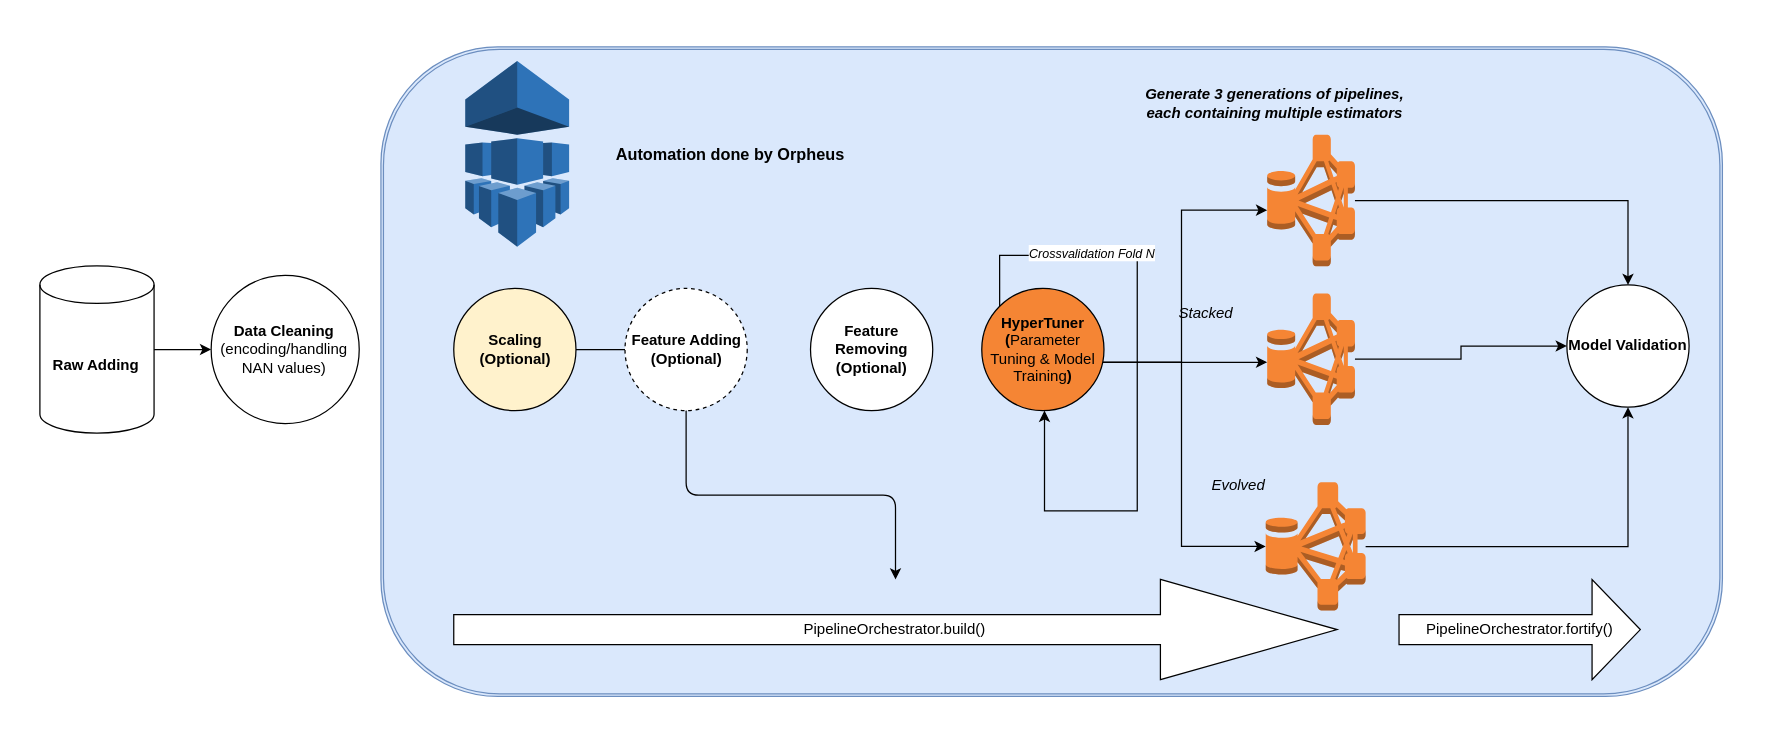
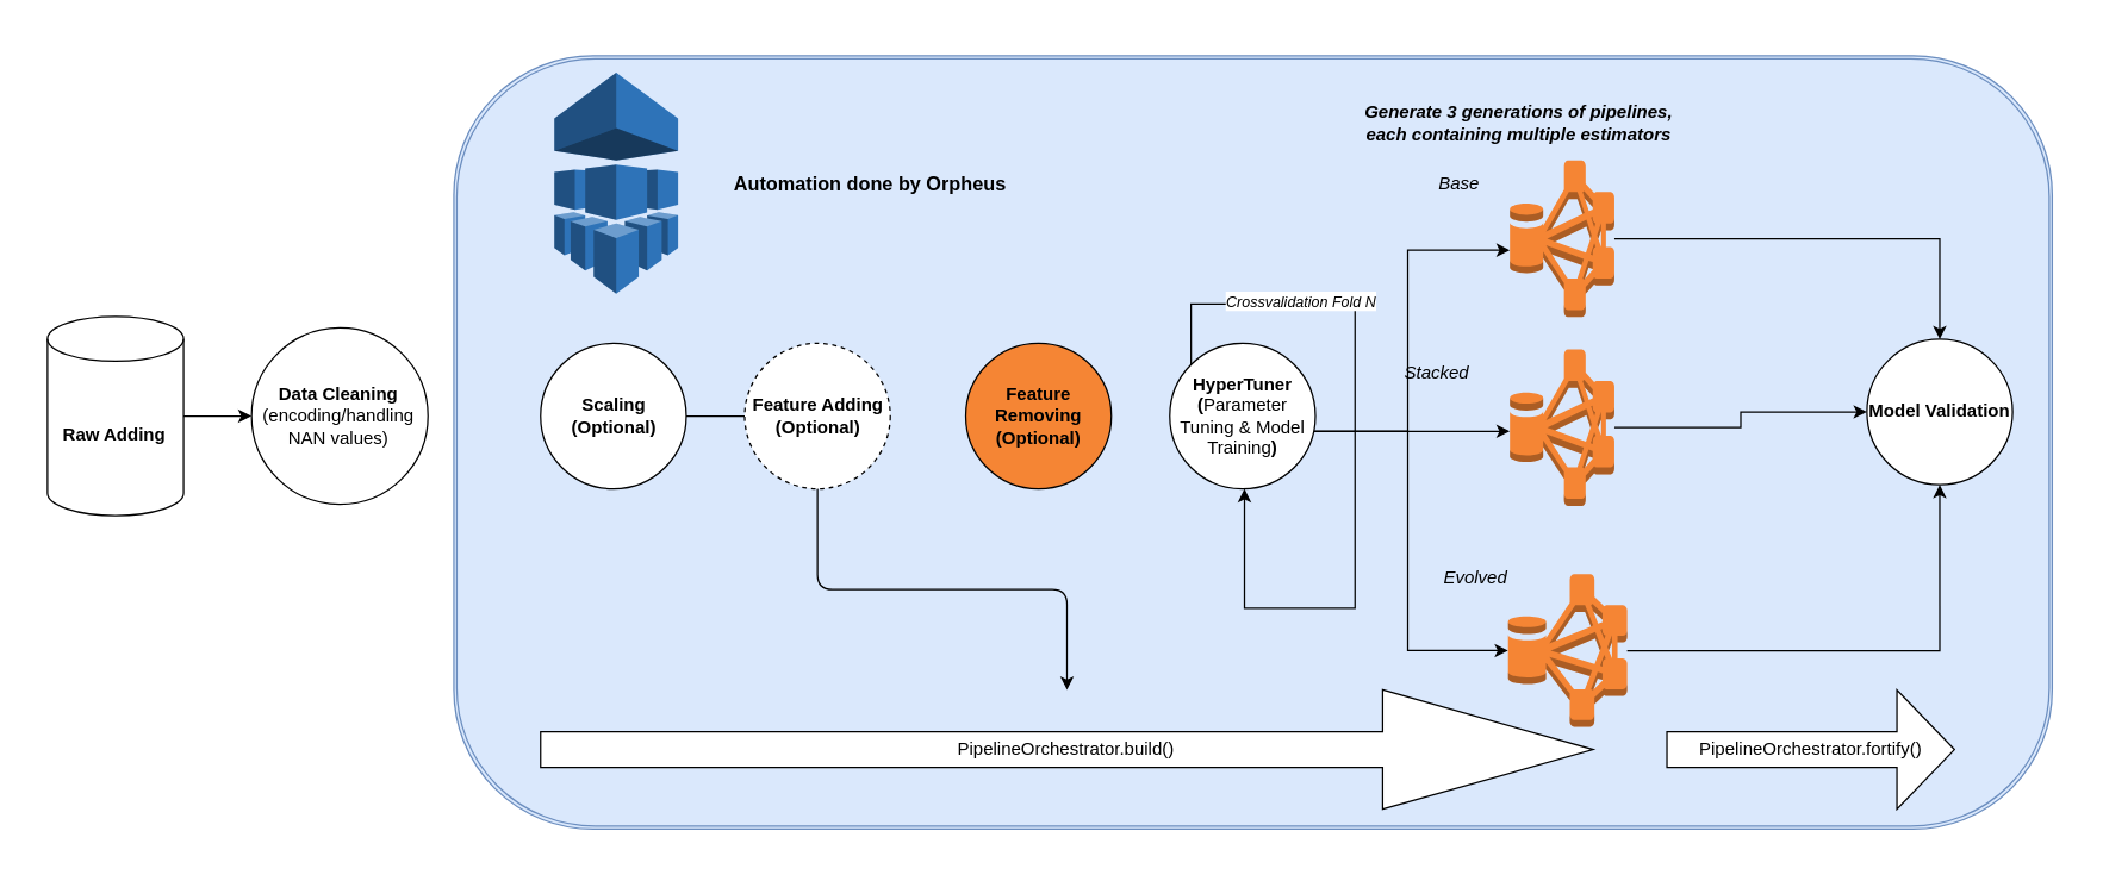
  <mxCell id="0" />
  <mxCell id="1" parent="0" />
  <mxCell id="2" value="" style="group;imageAspect=1;" parent="1" vertex="1" connectable="0"><mxGeometry x="20" y="20" width="1370" height="550" as="geometry" /></mxCell>
  <mxCell id="3" value="&lt;b&gt;Raw Adding&lt;/b&gt;" style="shape=cylinder3;whiteSpace=wrap;html=1;boundedLbl=1;backgroundOutline=1;size=15;rounded=1;" parent="2" vertex="1"><mxGeometry x="11.417" y="192.277" width="91.333" height="133.681" as="geometry" /></mxCell>
  <mxCell id="4" style="edgeStyle=orthogonalEdgeStyle;rounded=1;orthogonalLoop=1;jettySize=auto;html=1;" parent="2" source="3" target="33" edge="1"><mxGeometry relative="1" as="geometry" /></mxCell>
  <mxCell id="5" value="" style="group" parent="2" vertex="1" connectable="0"><mxGeometry x="192.918" y="15.278" width="1177.082" height="534.722" as="geometry" /></mxCell>
  <mxCell id="6" value="" style="shape=ext;double=1;rounded=1;whiteSpace=wrap;html=1;glass=0;backgroundOutline=0;metaEdit=0;noLabel=0;fillColor=#dae8fc;strokeColor=#6c8ebf;gradientColor=none;verticalAlign=bottom;arcSize=18;align=center;labelPosition=center;verticalLabelPosition=top;movable=1;resizable=1;rotatable=1;deletable=1;editable=1;locked=0;connectable=1;" parent="5" vertex="1"><mxGeometry x="91.333" y="1.698" width="1073.167" height="519.656" as="geometry" /></mxCell>
- <mxCell id="7" value="&lt;b&gt;Scaling&lt;br&gt;(Optional)&lt;br&gt;&lt;/b&gt;" style="ellipse;whiteSpace=wrap;html=1;aspect=fixed;rounded=1;fillColor=#fff2cc;" parent="5" vertex="1"><mxGeometry x="149.584" y="194.949" width="97.778" height="97.778" as="geometry" /></mxCell>
+ <mxCell id="7" value="&lt;b&gt;Scaling&lt;br&gt;(Optional)&lt;br&gt;&lt;/b&gt;" style="ellipse;whiteSpace=wrap;html=1;aspect=fixed;rounded=1;" parent="5" vertex="1"><mxGeometry x="149.584" y="194.949" width="97.778" height="97.778" as="geometry" /></mxCell>
  <mxCell id="8" value="&lt;b&gt;Feature Adding&lt;br&gt;(Optional)&lt;br&gt;&lt;/b&gt;" style="ellipse;whiteSpace=wrap;html=1;aspect=fixed;rounded=1;dashed=1;" parent="5" vertex="1"><mxGeometry x="286.586" y="194.949" width="97.778" height="97.778" as="geometry" /></mxCell>
  <mxCell id="9" value="" style="edgeStyle=orthogonalEdgeStyle;rounded=1;orthogonalLoop=1;jettySize=auto;html=1;endArrow=none;" parent="5" source="7" target="8" edge="1"><mxGeometry relative="1" as="geometry" /></mxCell>
- <mxCell id="10" value="&lt;b&gt;Feature Removing&lt;br&gt;(Optional)&lt;br&gt;&lt;/b&gt;" style="ellipse;whiteSpace=wrap;html=1;aspect=fixed;rounded=1;" parent="5" vertex="1"><mxGeometry x="434.997" y="194.949" width="97.778" height="97.778" as="geometry" /></mxCell>
+ <mxCell id="10" value="&lt;b&gt;Feature Removing&lt;br&gt;(Optional)&lt;br&gt;&lt;/b&gt;" style="ellipse;whiteSpace=wrap;html=1;aspect=fixed;rounded=1;fillColor=#f58534;" parent="5" vertex="1"><mxGeometry x="434.997" y="194.949" width="97.778" height="97.778" as="geometry" /></mxCell>
  <mxCell id="11" style="edgeStyle=orthogonalEdgeStyle;rounded=1;orthogonalLoop=1;jettySize=auto;html=1;" parent="5" source="8" target="21" edge="1"><mxGeometry relative="1" as="geometry" /></mxCell>
  <mxCell id="12" style="edgeStyle=orthogonalEdgeStyle;rounded=0;orthogonalLoop=1;jettySize=auto;html=1;" parent="5" source="15" target="26" edge="1"><mxGeometry relative="1" as="geometry"><Array as="points"><mxPoint x="766.058" y="253.993" /><mxPoint x="766.058" y="253.993" /></Array></mxGeometry></mxCell>
  <mxCell id="13" style="edgeStyle=orthogonalEdgeStyle;rounded=0;orthogonalLoop=1;jettySize=auto;html=1;" parent="5" source="15" target="24" edge="1"><mxGeometry relative="1" as="geometry"><Array as="points"><mxPoint x="731.808" y="253.993" /><mxPoint x="731.808" y="132.344" /></Array></mxGeometry></mxCell>
  <mxCell id="14" style="edgeStyle=orthogonalEdgeStyle;rounded=0;orthogonalLoop=1;jettySize=auto;html=1;entryX=0;entryY=0.5;entryDx=0;entryDy=0;entryPerimeter=0;" parent="5" source="15" target="28" edge="1"><mxGeometry relative="1" as="geometry"><Array as="points"><mxPoint x="731.808" y="253.993" /><mxPoint x="731.808" y="401.042" /></Array></mxGeometry></mxCell>
- <mxCell id="15" value="&lt;b&gt;HyperTuner&lt;br&gt;(&lt;/b&gt;Parameter Tuning &amp;amp; Model Training&lt;b&gt;)&lt;/b&gt;" style="ellipse;whiteSpace=wrap;html=1;aspect=fixed;rounded=1;fillColor=#f58534;" parent="5" vertex="1"><mxGeometry x="571.996" y="194.949" width="97.778" height="97.778" as="geometry" /></mxCell>
+ <mxCell id="15" value="&lt;b&gt;HyperTuner&lt;br&gt;(&lt;/b&gt;Parameter Tuning &amp;amp; Model Training&lt;b&gt;)&lt;/b&gt;" style="ellipse;whiteSpace=wrap;html=1;aspect=fixed;rounded=1;" parent="5" vertex="1"><mxGeometry x="571.996" y="194.949" width="97.778" height="97.778" as="geometry" /></mxCell>
  <mxCell id="16" value="&lt;b&gt;Model Validation&lt;/b&gt;" style="ellipse;whiteSpace=wrap;html=1;aspect=fixed;rounded=1;" parent="5" vertex="1"><mxGeometry x="1040.083" y="192.168" width="97.778" height="97.778" as="geometry" /></mxCell>
  <mxCell id="17" value="&lt;font style=&quot;font-size: 13px;&quot;&gt;Automation done by Orpheus&lt;/font&gt;" style="text;html=1;strokeColor=none;fillColor=none;align=center;verticalAlign=middle;whiteSpace=wrap;rounded=0;fontStyle=1;fontSize=13;fontFamily=Helvetica;" parent="5" vertex="1"><mxGeometry x="251.064" y="50.13" width="239.75" height="74.26" as="geometry" /></mxCell>
  <mxCell id="18" style="edgeStyle=orthogonalEdgeStyle;rounded=0;orthogonalLoop=1;jettySize=auto;html=1;exitX=0;exitY=0;exitDx=0;exitDy=0;" parent="5" source="15" target="15" edge="1"><mxGeometry relative="1" as="geometry"><Array as="points"><mxPoint x="586.817" y="168.438" /><mxPoint x="696.417" y="168.438" /><mxPoint x="696.417" y="372.969" /><mxPoint x="622.208" y="372.969" /></Array></mxGeometry></mxCell>
  <mxCell id="19" value="&lt;i&gt;&lt;font style=&quot;font-size: 10px;&quot;&gt;Crossvalidation Fold N&lt;/font&gt;&lt;/i&gt;" style="edgeLabel;html=1;align=center;verticalAlign=middle;resizable=0;points=[];" parent="18" vertex="1" connectable="0"><mxGeometry x="-0.554" y="2" relative="1" as="geometry"><mxPoint as="offset" /></mxGeometry></mxCell>
  <mxCell id="20" value="PipelineOrchestrator.fortify()" style="shape=singleArrow;whiteSpace=wrap;html=1;" parent="5" vertex="1"><mxGeometry x="905.812" y="427.778" width="193.022" height="80.208" as="geometry" /></mxCell>
  <mxCell id="21" value="PipelineOrchestrator.build()" style="shape=singleArrow;whiteSpace=wrap;html=1;" parent="5" vertex="1"><mxGeometry x="149.581" y="427.778" width="706.669" height="80.208" as="geometry" /></mxCell>
  <mxCell id="22" value="" style="outlineConnect=0;dashed=0;verticalLabelPosition=bottom;verticalAlign=top;align=center;html=1;shape=mxgraph.aws3.machine_learning;fillColor=#2E73B8;gradientColor=none;" parent="5" vertex="1"><mxGeometry x="158.783" y="12.984" width="83.091" height="148.536" as="geometry" /></mxCell>
  <mxCell id="23" style="edgeStyle=orthogonalEdgeStyle;rounded=0;orthogonalLoop=1;jettySize=auto;html=1;" parent="5" source="24" target="16" edge="1"><mxGeometry relative="1" as="geometry" /></mxCell>
  <mxCell id="24" value="" style="outlineConnect=0;dashed=0;verticalLabelPosition=bottom;verticalAlign=top;align=center;html=1;shape=mxgraph.aws3.hdfs_cluster;fillColor=#F58534;gradientColor=none;" parent="5" vertex="1"><mxGeometry x="800.332" y="72.037" width="70.213" height="105.273" as="geometry" /></mxCell>
  <mxCell id="25" style="edgeStyle=orthogonalEdgeStyle;rounded=0;orthogonalLoop=1;jettySize=auto;html=1;" parent="5" source="26" target="16" edge="1"><mxGeometry relative="1" as="geometry"><mxPoint x="891.665" y="247.593" as="targetPoint" /></mxGeometry></mxCell>
  <mxCell id="26" value="" style="outlineConnect=0;dashed=0;verticalLabelPosition=bottom;verticalAlign=top;align=center;html=1;shape=mxgraph.aws3.hdfs_cluster;fillColor=#F58534;gradientColor=none;" parent="5" vertex="1"><mxGeometry x="800.332" y="198.94" width="70.213" height="105.273" as="geometry" /></mxCell>
  <mxCell id="27" style="edgeStyle=orthogonalEdgeStyle;rounded=0;orthogonalLoop=1;jettySize=auto;html=1;entryX=0.5;entryY=1;entryDx=0;entryDy=0;" parent="5" source="28" target="16" edge="1"><mxGeometry relative="1" as="geometry" /></mxCell>
  <mxCell id="28" value="" style="outlineConnect=0;dashed=0;verticalLabelPosition=bottom;verticalAlign=top;align=center;html=1;shape=mxgraph.aws3.hdfs_cluster;fillColor=#F58534;gradientColor=none;" parent="5" vertex="1"><mxGeometry x="799.167" y="350.109" width="79.917" height="102.493" as="geometry" /></mxCell>
  <mxCell id="29" value="&lt;i&gt;&lt;b&gt;Generate 3 generations of pipelines, each containing multiple estimators&lt;/b&gt;&lt;/i&gt;" style="text;html=1;strokeColor=none;fillColor=none;align=center;verticalAlign=middle;whiteSpace=wrap;rounded=0;" parent="5" vertex="1"><mxGeometry x="687.226" y="27.097" width="238.585" height="40.104" as="geometry" /></mxCell>
+ <mxCell id="30" value="&lt;i&gt;Base&lt;/i&gt;" style="text;html=1;strokeColor=none;fillColor=none;align=center;verticalAlign=middle;whiteSpace=wrap;rounded=0;" parent="5" vertex="1"><mxGeometry x="731.832" y="67.203" width="68.5" height="40.104" as="geometry" /></mxCell>
  <mxCell id="31" value="&lt;i&gt;Stacked&lt;/i&gt;" style="text;html=1;strokeColor=none;fillColor=none;align=center;verticalAlign=middle;whiteSpace=wrap;rounded=0;" parent="5" vertex="1"><mxGeometry x="716.832" y="194.948" width="68.5" height="40.104" as="geometry" /></mxCell>
  <mxCell id="32" value="&lt;i&gt;Evolved&lt;/i&gt;" style="text;html=1;strokeColor=none;fillColor=none;align=center;verticalAlign=middle;whiteSpace=wrap;rounded=0;" parent="5" vertex="1"><mxGeometry x="743.248" y="332.292" width="68.5" height="40.104" as="geometry" /></mxCell>
  <mxCell id="33" value="&lt;b&gt;Data Cleaning&lt;/b&gt;&lt;br&gt;(encoding/handling NAN values)" style="ellipse;whiteSpace=wrap;html=1;aspect=fixed;rounded=1;" parent="2" vertex="1"><mxGeometry x="148.417" y="199.89" width="118.459" height="118.459" as="geometry" /></mxCell>
